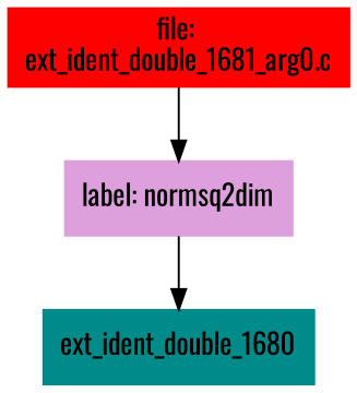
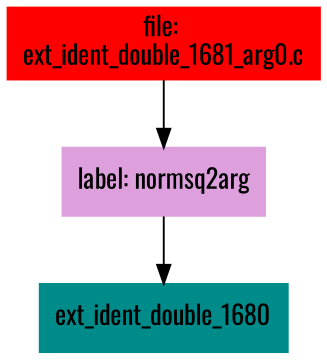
  digraph {
    fontname=Oswald
    node [shape=box style=filled fontname=Oswald]
    edge [fontname=Oswald]
    n1 [color=red label="file: \next_ident_double_1681_arg0.c"]
-   n2 [color=plum label="label: normsq2dim"]
+   n2 [color=plum label="label: normsq2arg"]
    n3 [color=cyan4 label=ext_ident_double_1680]
    n1 -> n2
    n2 -> n3
  }
